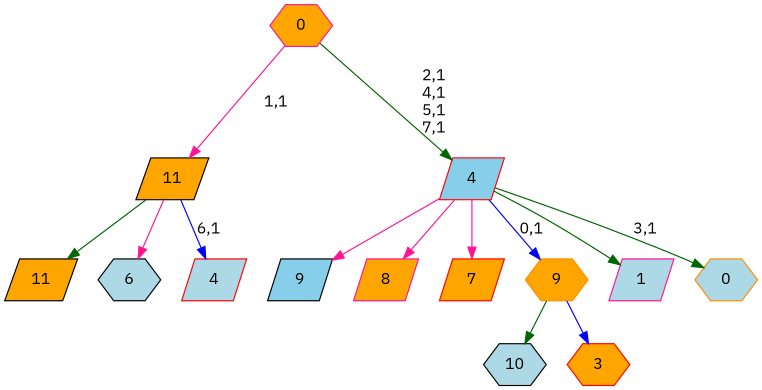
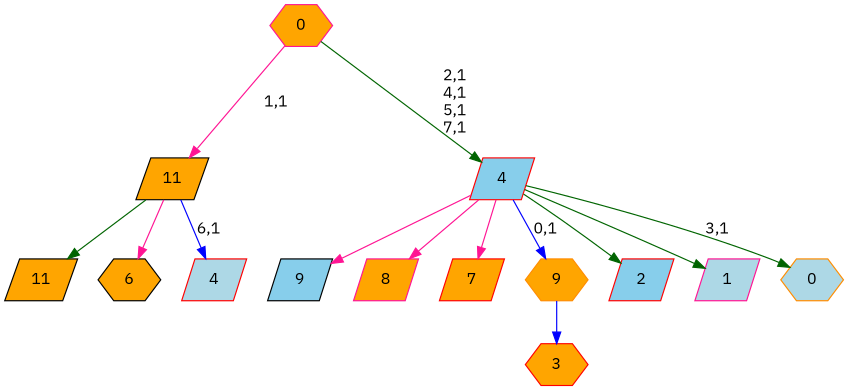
  digraph {
    fontname="IBM Plex Sans"
    node [color=black fillcolor=orange fontname="IBM Plex Sans" shape=parallelogram style=filled]
    edge [color=darkgreen fontname="IBM Plex Sans"]
    n1 [label=11]
-   n2 [fillcolor=lightblue label=10 shape=hexagon]
    n3 [fillcolor=skyblue label=9]
    n4 [color=deeppink label=8]
    n5 [color=red label=7]
-   n6 [fillcolor=lightblue label=6 shape=hexagon]
+   n6 [label=6 shape=hexagon]
    n7 [color=red fillcolor=lightblue label=4]
    11
    n9 [color=red label=3 shape=hexagon]
    9 [color=darkorange shape=hexagon]
+   n11 [color=red fillcolor=skyblue label=2]
    n12 [color=deeppink fillcolor=lightblue label=1]
    n13 [color=darkorange fillcolor=lightblue label=0 shape=hexagon]
    4 [color=red fillcolor=skyblue]
    0 [color=deeppink shape=hexagon]
    11 -> n1
    11 -> n6 [color=deeppink]
    11 -> n7 [color=blue label="6,1"]
-   9 -> n2
    9 -> n9 [color=blue]
    4 -> n3 [color=deeppink]
    4 -> n4 [color=deeppink]
    4 -> n5 [color=deeppink]
    4 -> 9 [color=blue label="0,1"]
+   4 -> n11
    4 -> n12
    4 -> n13 [label="3,1"]
    0 -> 11 [color=deeppink label="1,1"]
    0 -> 4 [label="2,1\n4,1\n5,1\n7,1"]
  }
